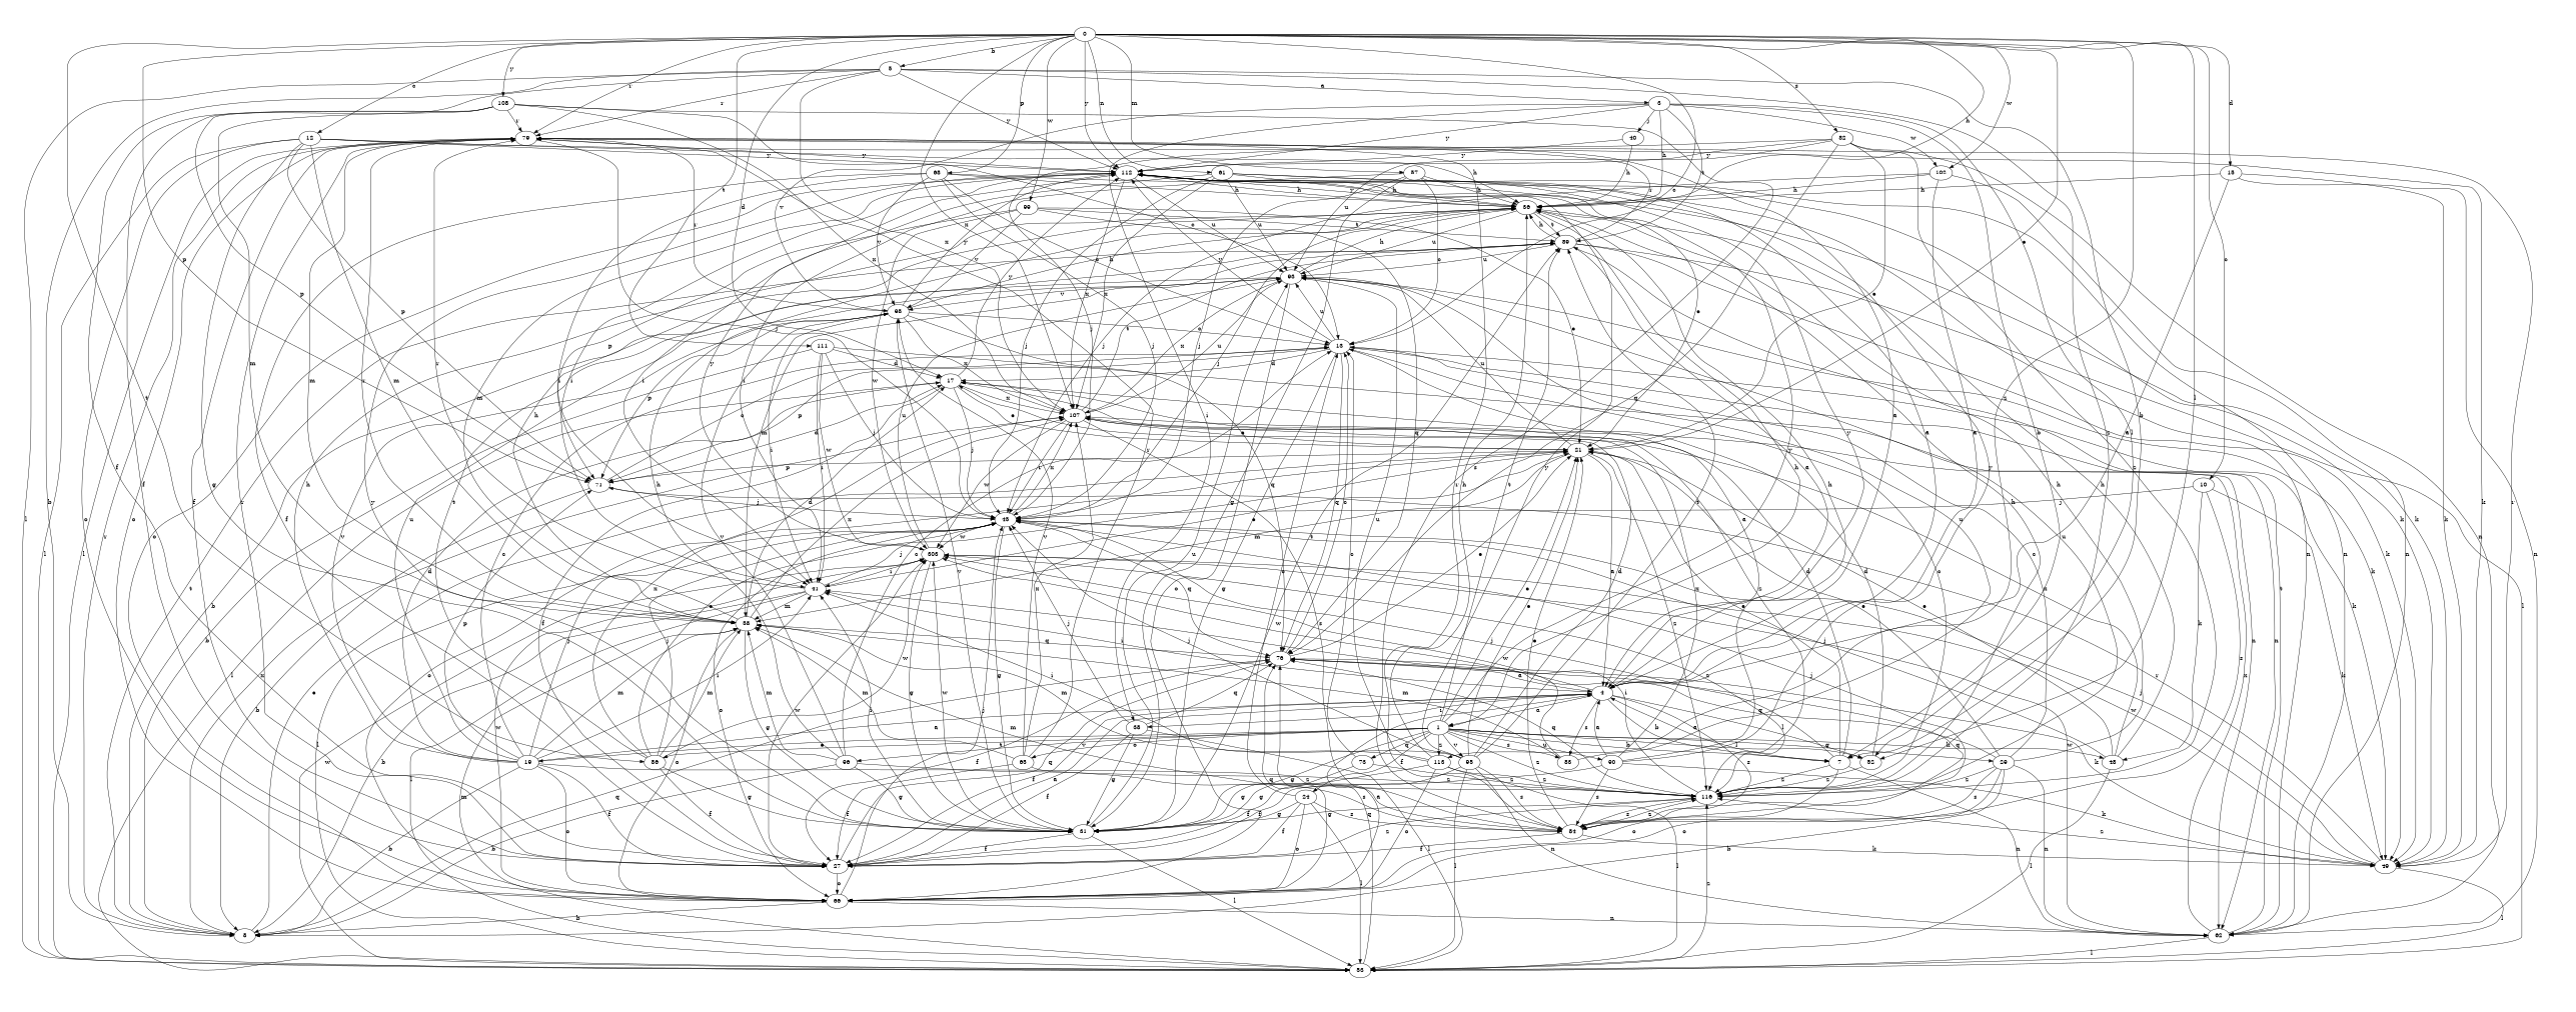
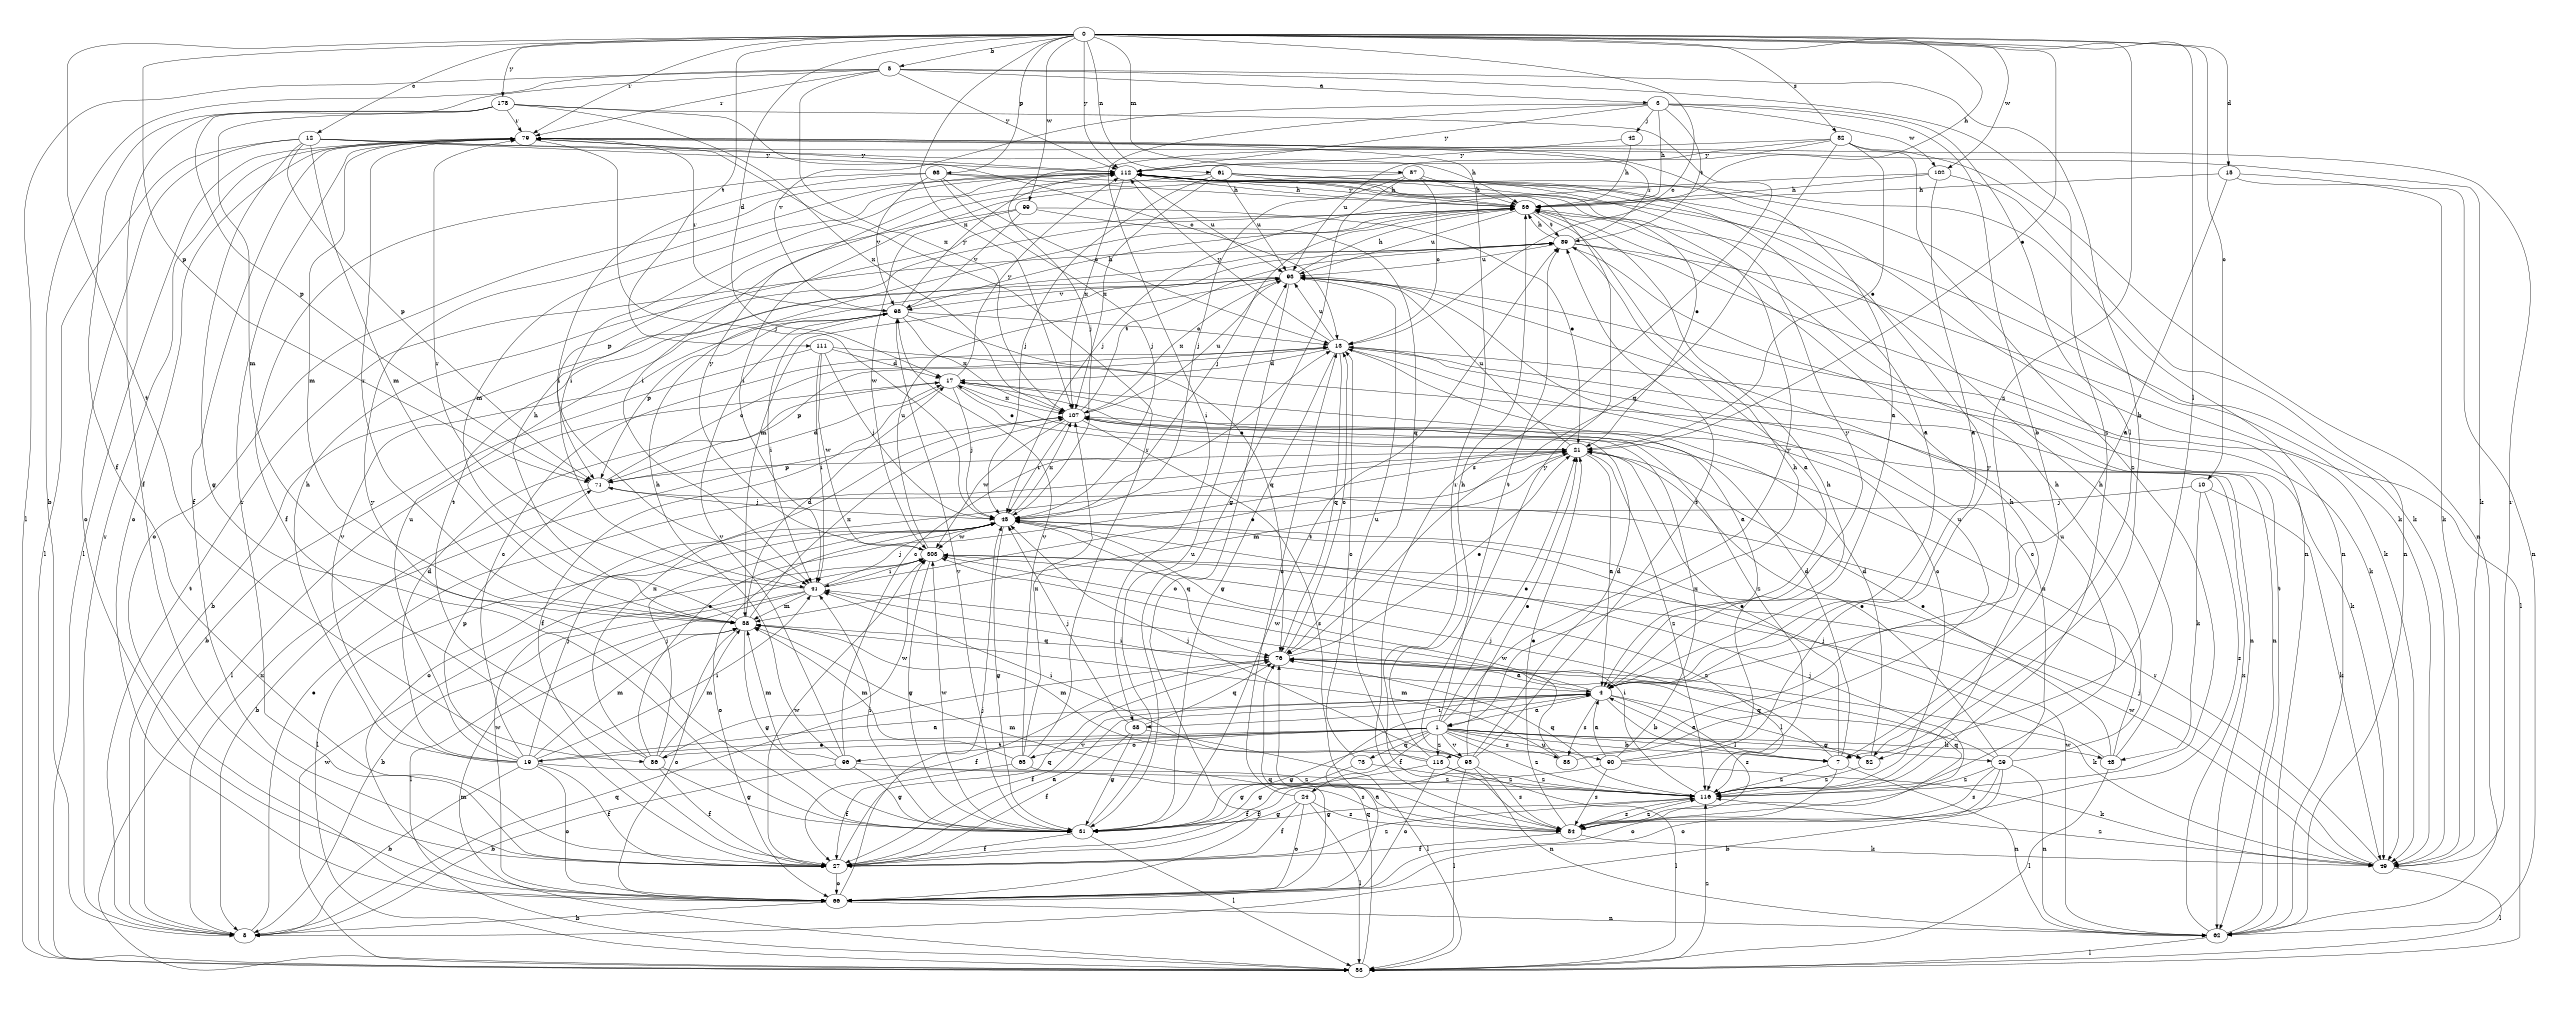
  strict digraph {
    0
    5
    10
    12
    13
    15
    17
    36
    52
    57
    61
    68
    71
    79
    82
    86
    99
    102
    107
-   108
+   108 [label=178]
    111
    112
    113
    21
    7
    116
    3
    27
    8
    53
    48
    84
    45
    49
    31
    66
    58
    4
    62
    76
    93
    1
    89
    41
    98
    n46 [label=303]
    19
    24
    29
    65
    73
    83
    90
    95
    96
    38
-   42 [label=40]
+   42
    0 -> 5 [label=b]
    0 -> 10 [label=c]
    0 -> 12 [label=c]
    0 -> 13 [label=c]
    0 -> 15 [label=d]
    0 -> 17 [label=d]
    0 -> 36 [label=h]
    0 -> 52 [label=l]
    0 -> 57 [label=m]
    0 -> 61 [label=n]
    0 -> 68 [label=p]
    0 -> 71 [label=p]
    0 -> 79 [label=r]
    0 -> 82 [label=s]
    0 -> 86 [label=t]
    0 -> 99 [label=w]
    0 -> 102 [label=w]
    0 -> 107 [label=x]
    0 -> 108 [label=y]
    0 -> 111 [label=t]
    0 -> 112 [label=y]
    0 -> 113 [label=z]
    0 -> 21 [label=e]
    5 -> 79 [label=r]
    5 -> 107 [label=x]
    5 -> 112 [label=y]
    5 -> 7 [label=b]
    5 -> 116 [label=z]
    5 -> 3 [label=a]
    5 -> 27 [label=f]
    5 -> 8 [label=b]
    5 -> 53 [label=l]
    10 -> 48 [label=k]
    10 -> 84 [label=s]
    10 -> 45 [label=j]
    10 -> 49 [label=k]
    12 -> 36 [label=h]
    12 -> 71 [label=p]
    12 -> 112 [label=y]
    12 -> 53 [label=l]
    12 -> 49 [label=k]
    12 -> 31 [label=g]
    12 -> 66 [label=o]
    12 -> 58 [label=m]
    13 -> 17 [label=d]
    13 -> 71 [label=p]
    13 -> 112 [label=y]
    13 -> 49 [label=k]
    13 -> 31 [label=g]
    13 -> 4 [label=a]
    13 -> 62 [label=n]
    13 -> 76 [label=q]
    13 -> 93 [label=u]
    15 -> 36 [label=h]
    15 -> 49 [label=k]
    15 -> 4 [label=a]
    15 -> 62 [label=n]
    17 -> 107 [label=x]
    17 -> 112 [label=y]
    17 -> 21 [label=e]
    17 -> 116 [label=z]
    17 -> 27 [label=f]
    17 -> 53 [label=l]
    17 -> 45 [label=j]
    36 -> 112 [label=y]
    36 -> 45 [label=j]
    36 -> 93 [label=u]
    36 -> 1 [label=h]
    36 -> 89 [label=t]
    52 -> 17 [label=d]
    52 -> 116 [label=z]
    57 -> 13 [label=c]
    57 -> 36 [label=h]
    57 -> 45 [label=j]
    57 -> 31 [label=g]
    57 -> 62 [label=n]
    57 -> 41 [label=i]
    61 -> 36 [label=h]
    61 -> 107 [label=x]
    61 -> 45 [label=j]
    61 -> 49 [label=k]
    61 -> 4 [label=a]
    61 -> 93 [label=u]
    61 -> 41 [label=i]
    68 -> 13 [label=c]
    68 -> 36 [label=h]
    68 -> 27 [label=f]
    68 -> 45 [label=j]
    68 -> 49 [label=k]
    68 -> 41 [label=i]
    68 -> 98 [label=v]
    71 -> 13 [label=c]
    71 -> 17 [label=d]
    71 -> 8 [label=b]
    71 -> 45 [label=j]
    79 -> 112 [label=y]
    79 -> 27 [label=f]
    79 -> 53 [label=l]
    79 -> 45 [label=j]
    79 -> 66 [label=o]
    79 -> 58 [label=m]
    79 -> 4 [label=a]
    82 -> 112 [label=y]
    82 -> 21 [label=e]
    82 -> 116 [label=z]
    82 -> 45 [label=j]
    82 -> 62 [label=n]
    82 -> 76 [label=q]
    82 -> 93 [label=u]
    86 -> 107 [label=x]
    86 -> 21 [label=e]
    86 -> 27 [label=f]
    86 -> 45 [label=j]
    86 -> 31 [label=g]
    86 -> 58 [label=m]
    86 -> 89 [label=t]
    86 -> n46 [label=w]
    99 -> 71 [label=p]
    99 -> 21 [label=e]
    99 -> 76 [label=q]
-   99 -> 89 [label=t]
    99 -> 98 [label=v]
    99 -> n46 [label=w]
    102 -> 36 [label=h]
    102 -> 45 [label=j]
    102 -> 4 [label=a]
    102 -> 62 [label=n]
    107 -> 21 [label=e]
    107 -> 84 [label=s]
    107 -> 45 [label=r]
    107 -> 93 [label=u]
    107 -> 89 [label=t]
    107 -> n46 [label=w]
    108 -> 13 [label=c]
    108 -> 71 [label=p]
    108 -> 79 [label=r]
    108 -> 107 [label=x]
    108 -> 27 [label=f]
    108 -> 84 [label=s]
    108 -> 58 [label=m]
    111 -> 17 [label=d]
    111 -> 8 [label=b]
    111 -> 45 [label=j]
    111 -> 62 [label=n]
    111 -> 41 [label=i]
    111 -> n46 [label=w]
    112 -> 36 [label=h]
    112 -> 107 [label=x]
    112 -> 21 [label=e]
    112 -> 66 [label=o]
    112 -> 58 [label=m]
    112 -> 62 [label=n]
    112 -> 93 [label=u]
    112 -> 41 [label=i]
    113 -> 36 [label=h]
    113 -> 116 [label=z]
    113 -> 53 [label=l]
    113 -> 31 [label=g]
    113 -> 66 [label=o]
    113 -> 58 [label=m]
    113 -> 93 [label=u]
    21 -> 71 [label=p]
    21 -> 116 [label=z]
    21 -> 66 [label=o]
    21 -> 58 [label=m]
    21 -> 4 [label=a]
    21 -> 93 [label=u]
    7 -> 17 [label=d]
    7 -> 21 [label=e]
    7 -> 116 [label=z]
    7 -> 45 [label=j]
    7 -> 66 [label=o]
    7 -> 4 [label=a]
    7 -> 62 [label=n]
    116 -> 13 [label=c]
    116 -> 36 [label=h]
    116 -> 84 [label=s]
    116 -> 31 [label=g]
    116 -> 76 [label=q]
    116 -> 93 [label=u]
    116 -> 41 [label=i]
    3 -> 36 [label=h]
    3 -> 52 [label=l]
    3 -> 102 [label=w]
    3 -> 112 [label=y]
    3 -> 7 [label=b]
    3 -> 89 [label=t]
    3 -> 98 [label=v]
    3 -> 38 [label=i]
    3 -> 42 [label=j]
    27 -> 79 [label=r]
    27 -> 116 [label=z]
    27 -> 66 [label=o]
    27 -> 4 [label=a]
    27 -> 76 [label=q]
    27 -> n46 [label=w]
    8 -> 79 [label=r]
    8 -> 107 [label=x]
    8 -> 21 [label=e]
    8 -> 76 [label=q]
    8 -> 89 [label=t]
    53 -> 116 [label=z]
    53 -> 58 [label=m]
    53 -> 76 [label=q]
    53 -> n46 [label=w]
    48 -> 36 [label=h]
    48 -> 107 [label=x]
    48 -> 21 [label=e]
    48 -> 53 [label=l]
    48 -> 45 [label=j]
    84 -> 79 [label=r]
    84 -> 21 [label=e]
    84 -> 116 [label=z]
    84 -> 27 [label=f]
    84 -> 45 [label=j]
    84 -> 49 [label=k]
    84 -> 58 [label=m]
    84 -> 76 [label=q]
    45 -> 107 [label=x]
    45 -> 53 [label=l]
    45 -> 31 [label=g]
    45 -> 66 [label=o]
    45 -> 76 [label=q]
    45 -> n46 [label=w]
    49 -> 71 [label=r]
    49 -> 79 [label=r]
    49 -> 116 [label=z]
    49 -> 53 [label=l]
    49 -> 45 [label=j]
    49 -> n46 [label=w]
    31 -> 112 [label=y]
    31 -> 27 [label=f]
    31 -> 53 [label=l]
    31 -> 93 [label=u]
    31 -> 89 [label=t]
    31 -> 41 [label=i]
    31 -> 98 [label=v]
    31 -> n46 [label=w]
    66 -> 8 [label=b]
    66 -> 45 [label=j]
    66 -> 4 [label=a]
    66 -> 62 [label=n]
    66 -> 76 [label=q]
    66 -> n46 [label=w]
    58 -> 17 [label=d]
    58 -> 36 [label=h]
    58 -> 79 [label=r]
    58 -> 107 [label=x]
    58 -> 31 [label=g]
    58 -> 66 [label=o]
    58 -> 76 [label=q]
    4 -> 52 [label=l]
    4 -> 112 [label=y]
    4 -> 7 [label=b]
    4 -> 27 [label=f]
    4 -> 84 [label=s]
    4 -> 1 [label=a]
    4 -> 41 [label=i]
    4 -> n46 [label=w]
    4 -> 83 [label=s]
    4 -> 38 [label=i]
    62 -> 107 [label=x]
    62 -> 53 [label=l]
    62 -> 89 [label=t]
    62 -> n46 [label=w]
    76 -> 13 [label=c]
    76 -> 21 [label=e]
    76 -> 27 [label=f]
    76 -> 49 [label=k]
    76 -> 4 [label=a]
    93 -> 36 [label=h]
    93 -> 107 [label=x]
    93 -> 8 [label=b]
    93 -> 49 [label=k]
    93 -> 66 [label=o]
    93 -> 98 [label=v]
    1 -> 52 [label=l]
    1 -> 86 [label=t]
    1 -> 112 [label=y]
    1 -> 113 [label=z]
    1 -> 21 [label=e]
    1 -> 7 [label=b]
    1 -> 116 [label=z]
    1 -> 48 [label=k]
    1 -> 31 [label=g]
    1 -> 89 [label=t]
    1 -> 19 [label=e]
    1 -> 24 [label=f]
    1 -> 29 [label=g]
    1 -> 65 [label=o]
    1 -> 73 [label=q]
    1 -> 83 [label=s]
    1 -> 90 [label=u]
    1 -> 95 [label=v]
    1 -> 96 [label=v]
    89 -> 36 [label=h]
    89 -> 79 [label=r]
    89 -> 53 [label=l]
    89 -> 49 [label=k]
    89 -> 58 [label=m]
    89 -> 4 [label=a]
    89 -> 93 [label=u]
    41 -> 79 [label=r]
    41 -> 21 [label=e]
    41 -> 8 [label=b]
    41 -> 53 [label=l]
    41 -> 45 [label=j]
    41 -> 58 [label=m]
    98 -> 13 [label=c]
    98 -> 36 [label=h]
    98 -> 71 [label=p]
    98 -> 79 [label=r]
    98 -> 107 [label=x]
    98 -> 112 [label=y]
    98 -> 76 [label=q]
    98 -> 41 [label=i]
    n46 -> 112 [label=y]
    n46 -> 116 [label=z]
    n46 -> 31 [label=g]
    n46 -> 93 [label=u]
    n46 -> 41 [label=i]
    19 -> 13 [label=c]
    19 -> 17 [label=d]
    19 -> 36 [label=h]
    19 -> 71 [label=p]
    19 -> 116 [label=z]
    19 -> 27 [label=f]
    19 -> 8 [label=b]
    19 -> 45 [label=j]
    19 -> 66 [label=o]
    19 -> 58 [label=m]
    19 -> 4 [label=a]
    19 -> 93 [label=u]
    19 -> 41 [label=i]
    19 -> 98 [label=v]
    24 -> 13 [label=c]
    24 -> 27 [label=f]
    24 -> 53 [label=l]
    24 -> 84 [label=s]
    24 -> 31 [label=g]
    24 -> 66 [label=o]
    29 -> 13 [label=c]
    29 -> 36 [label=h]
    29 -> 21 [label=e]
    29 -> 116 [label=z]
    29 -> 8 [label=b]
    29 -> 84 [label=s]
    29 -> 66 [label=o]
    29 -> 62 [label=n]
    29 -> 76 [label=q]
    65 -> 79 [label=r]
    65 -> 107 [label=x]
    65 -> 116 [label=z]
    65 -> 27 [label=f]
    65 -> 58 [label=m]
    65 -> 98 [label=v]
    73 -> 13 [label=c]
    73 -> 116 [label=z]
    73 -> 31 [label=g]
    83 -> 58 [label=m]
    83 -> 93 [label=u]
    83 -> n46 [label=w]
    90 -> 36 [label=h]
    90 -> 107 [label=x]
    90 -> 112 [label=y]
    90 -> 27 [label=f]
    90 -> 84 [label=s]
    90 -> 49 [label=k]
    90 -> 4 [label=a]
    95 -> 17 [label=d]
    95 -> 112 [label=y]
    95 -> 21 [label=e]
    95 -> 27 [label=f]
    95 -> 53 [label=l]
    95 -> 84 [label=s]
    95 -> 45 [label=j]
    95 -> 62 [label=n]
    95 -> 89 [label=t]
    95 -> 41 [label=i]
    96 -> 13 [label=c]
    96 -> 36 [label=h]
    96 -> 8 [label=b]
    96 -> 84 [label=s]
    96 -> 31 [label=g]
    96 -> 58 [label=m]
    96 -> 98 [label=v]
    38 -> 27 [label=f]
    38 -> 53 [label=l]
    38 -> 45 [label=j]
    38 -> 31 [label=g]
    38 -> 76 [label=q]
    42 -> 36 [label=h]
    42 -> 112 [label=y]
  }
